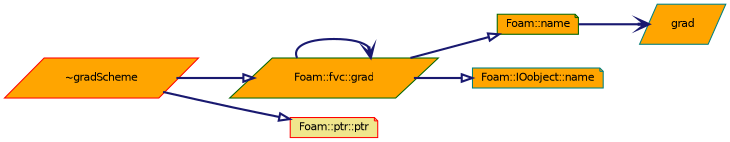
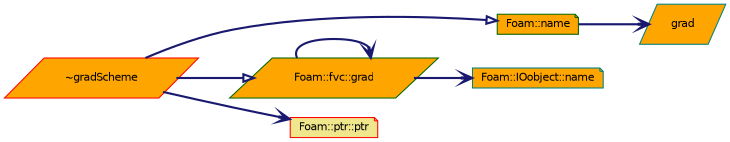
  digraph {
    rankdir=LR
    node [color=red fillcolor=orange fontname=Helvetica fontsize=10 shape=parallelogram style=filled]
    edge [arrowhead=onormal color=midnightblue fontname=Helvetica fontsize=10 labelfontname=Helvetica labelfontsize=10 style=bold]
    n1 [fontcolor=black height=0.2 label="~gradScheme" width=0.4]
    n2 [color=darkgreen height=0.2 label="Foam::fvc::grad" width=0.4]
    n3 [color=darkgreen height=0.2 label="Foam::name" shape=note width=0.4]
    n4 [fillcolor=khaki height=0.2 label="Foam::ptr::ptr" shape=note width=0.4]
    n5 [color=teal height=0.2 label="Foam::IOobject::name" shape=note width=0.4]
    n6 [color=teal height=0.2 label=grad width=0.4]
    n1 -> n2
-   n2 -> n3
-   n1 -> n4
+   n1 -> n3
+   n1 -> n4 [arrowhead=vee]
    n2 -> n2 [arrowhead=vee]
-   n2 -> n5
+   n2 -> n5 [arrowhead=vee]
    n3 -> n6 [arrowhead=vee]
  }
